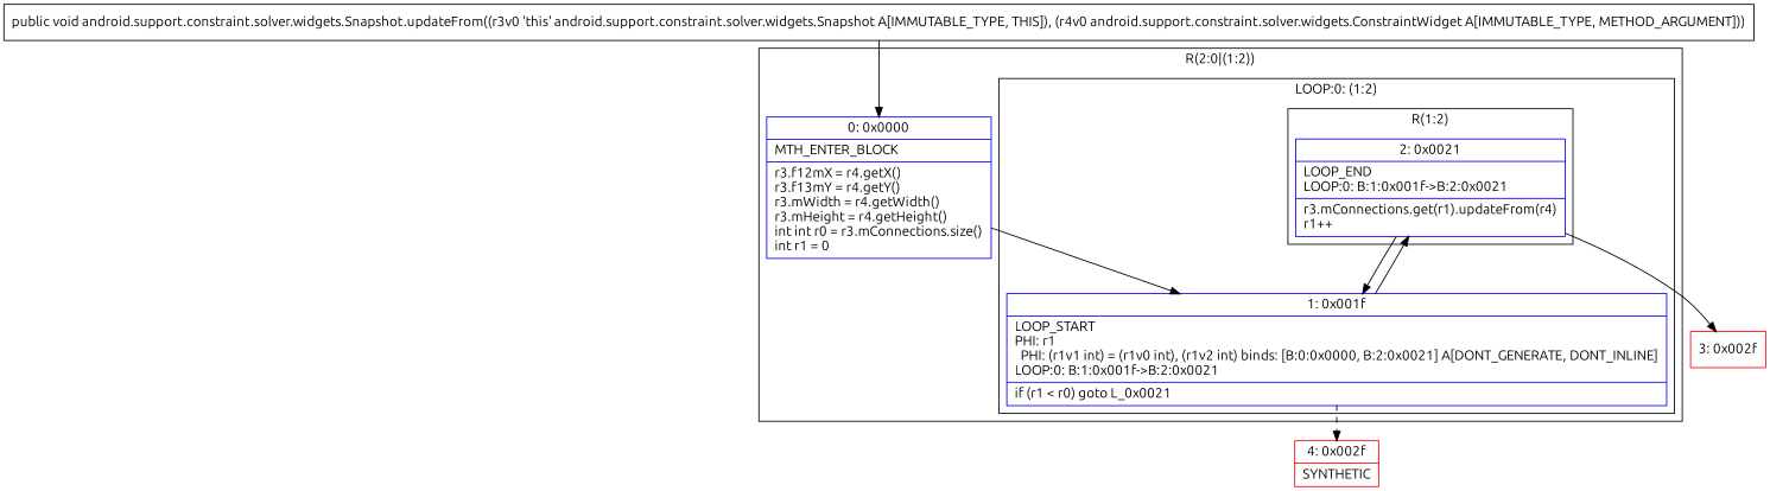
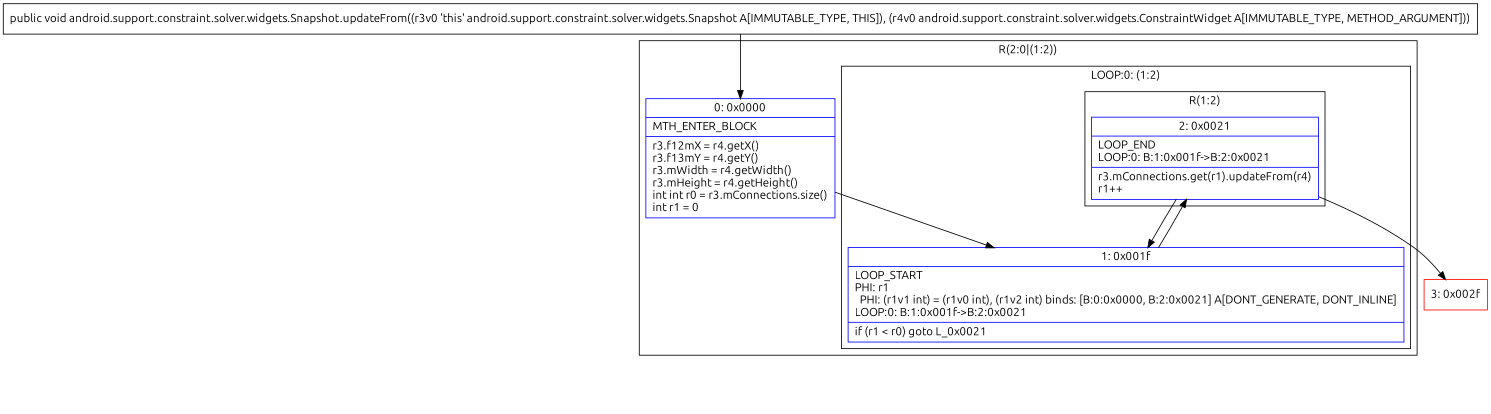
  digraph {
    fontname=Ubuntu
    node [color=blue fontname=Ubuntu shape=record]
    edge [fontname=Ubuntu]
    n1 [label="{2\:\ 0x0021|LOOP_END\lLOOP:0: B:1:0x001f\-\>B:2:0x0021\l|r3.mConnections.get(r1).updateFrom(r4)\lr1++\l}"]
    n2 [label="{1\:\ 0x001f|LOOP_START\lPHI: r1 \l  PHI: (r1v1 int) = (r1v0 int), (r1v2 int) binds: [B:0:0x0000, B:2:0x0021] A[DONT_GENERATE, DONT_INLINE]\lLOOP:0: B:1:0x001f\-\>B:2:0x0021\l|if (r1 \< r0) goto L_0x0021\l}"]
    n3 [label="{0\:\ 0x0000|MTH_ENTER_BLOCK\l|r3.f12mX = r4.getX()\lr3.f13mY = r4.getY()\lr3.mWidth = r4.getWidth()\lr3.mHeight = r4.getHeight()\lint int r0 = r3.mConnections.size()\lint r1 = 0\l}"]
    n4 [color=red label="{3\:\ 0x002f}"]
-   n5 [color=red label="{4\:\ 0x002f|SYNTHETIC\l}"]
    n6 [label="{public void android.support.constraint.solver.widgets.Snapshot.updateFrom((r3v0 'this' android.support.constraint.solver.widgets.Snapshot A[IMMUTABLE_TYPE, THIS]), (r4v0 android.support.constraint.solver.widgets.ConstraintWidget A[IMMUTABLE_TYPE, METHOD_ARGUMENT])) }" color=""]
    subgraph cluster_1 {
      label="R(2:0|(1:2))"
      n3
      subgraph cluster_2 {
        label="LOOP:0: (1:2)"
        n2
        subgraph cluster_3 {
          label="R(1:2)"
          n1
        }
      }
    }
    n1 -> n2
    n1 -> n4
    n2 -> n1
-   n2 -> n5 [style=dashed]
    n3 -> n2
    n6 -> n3
  }
